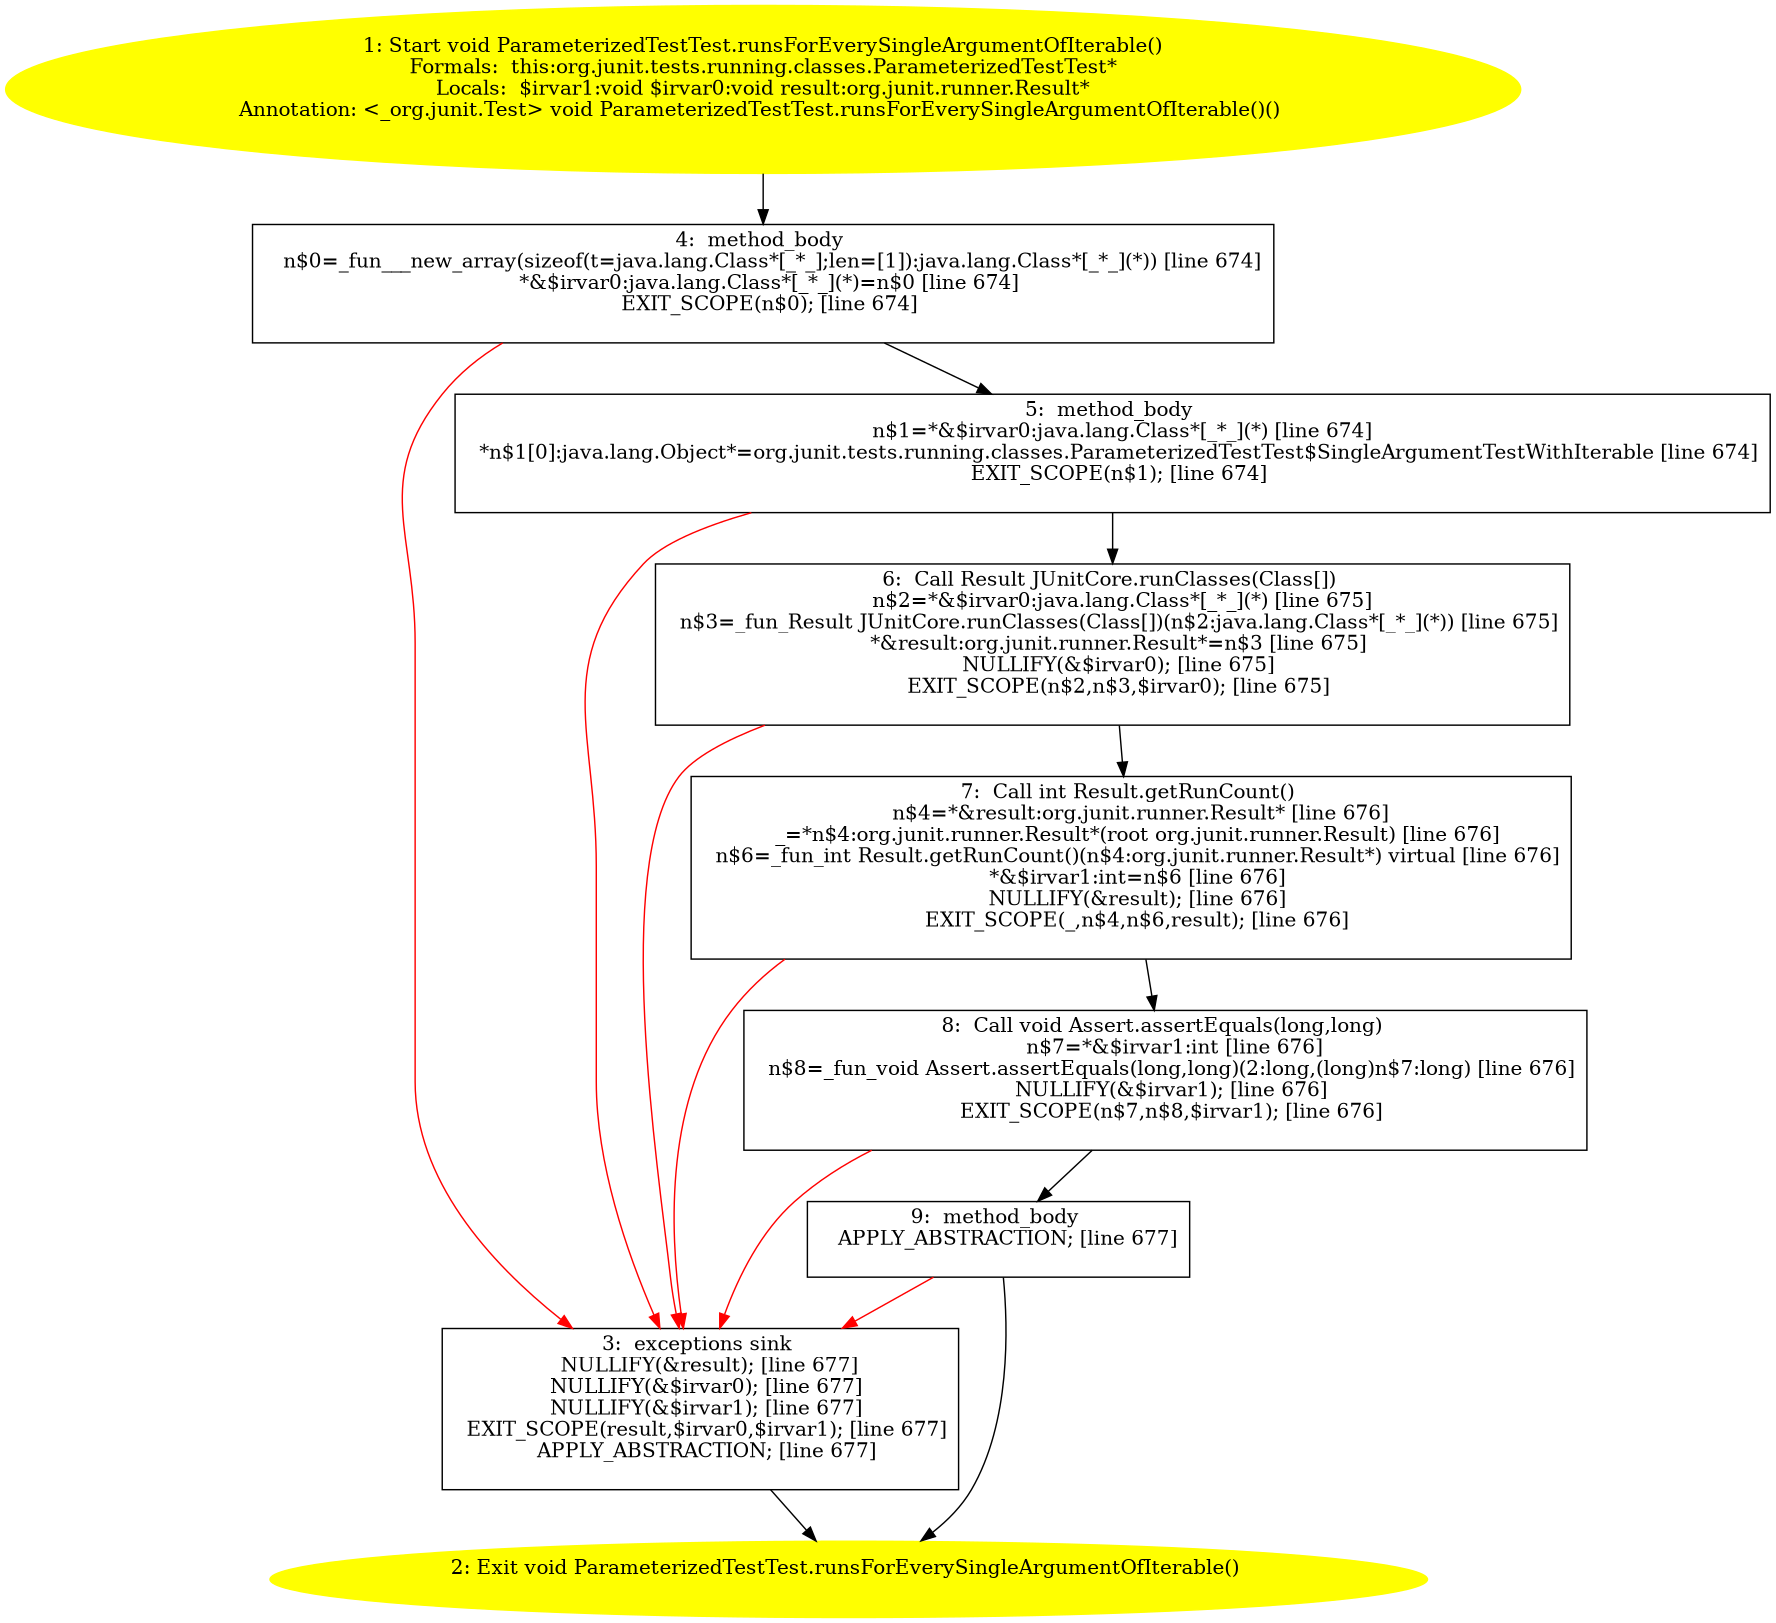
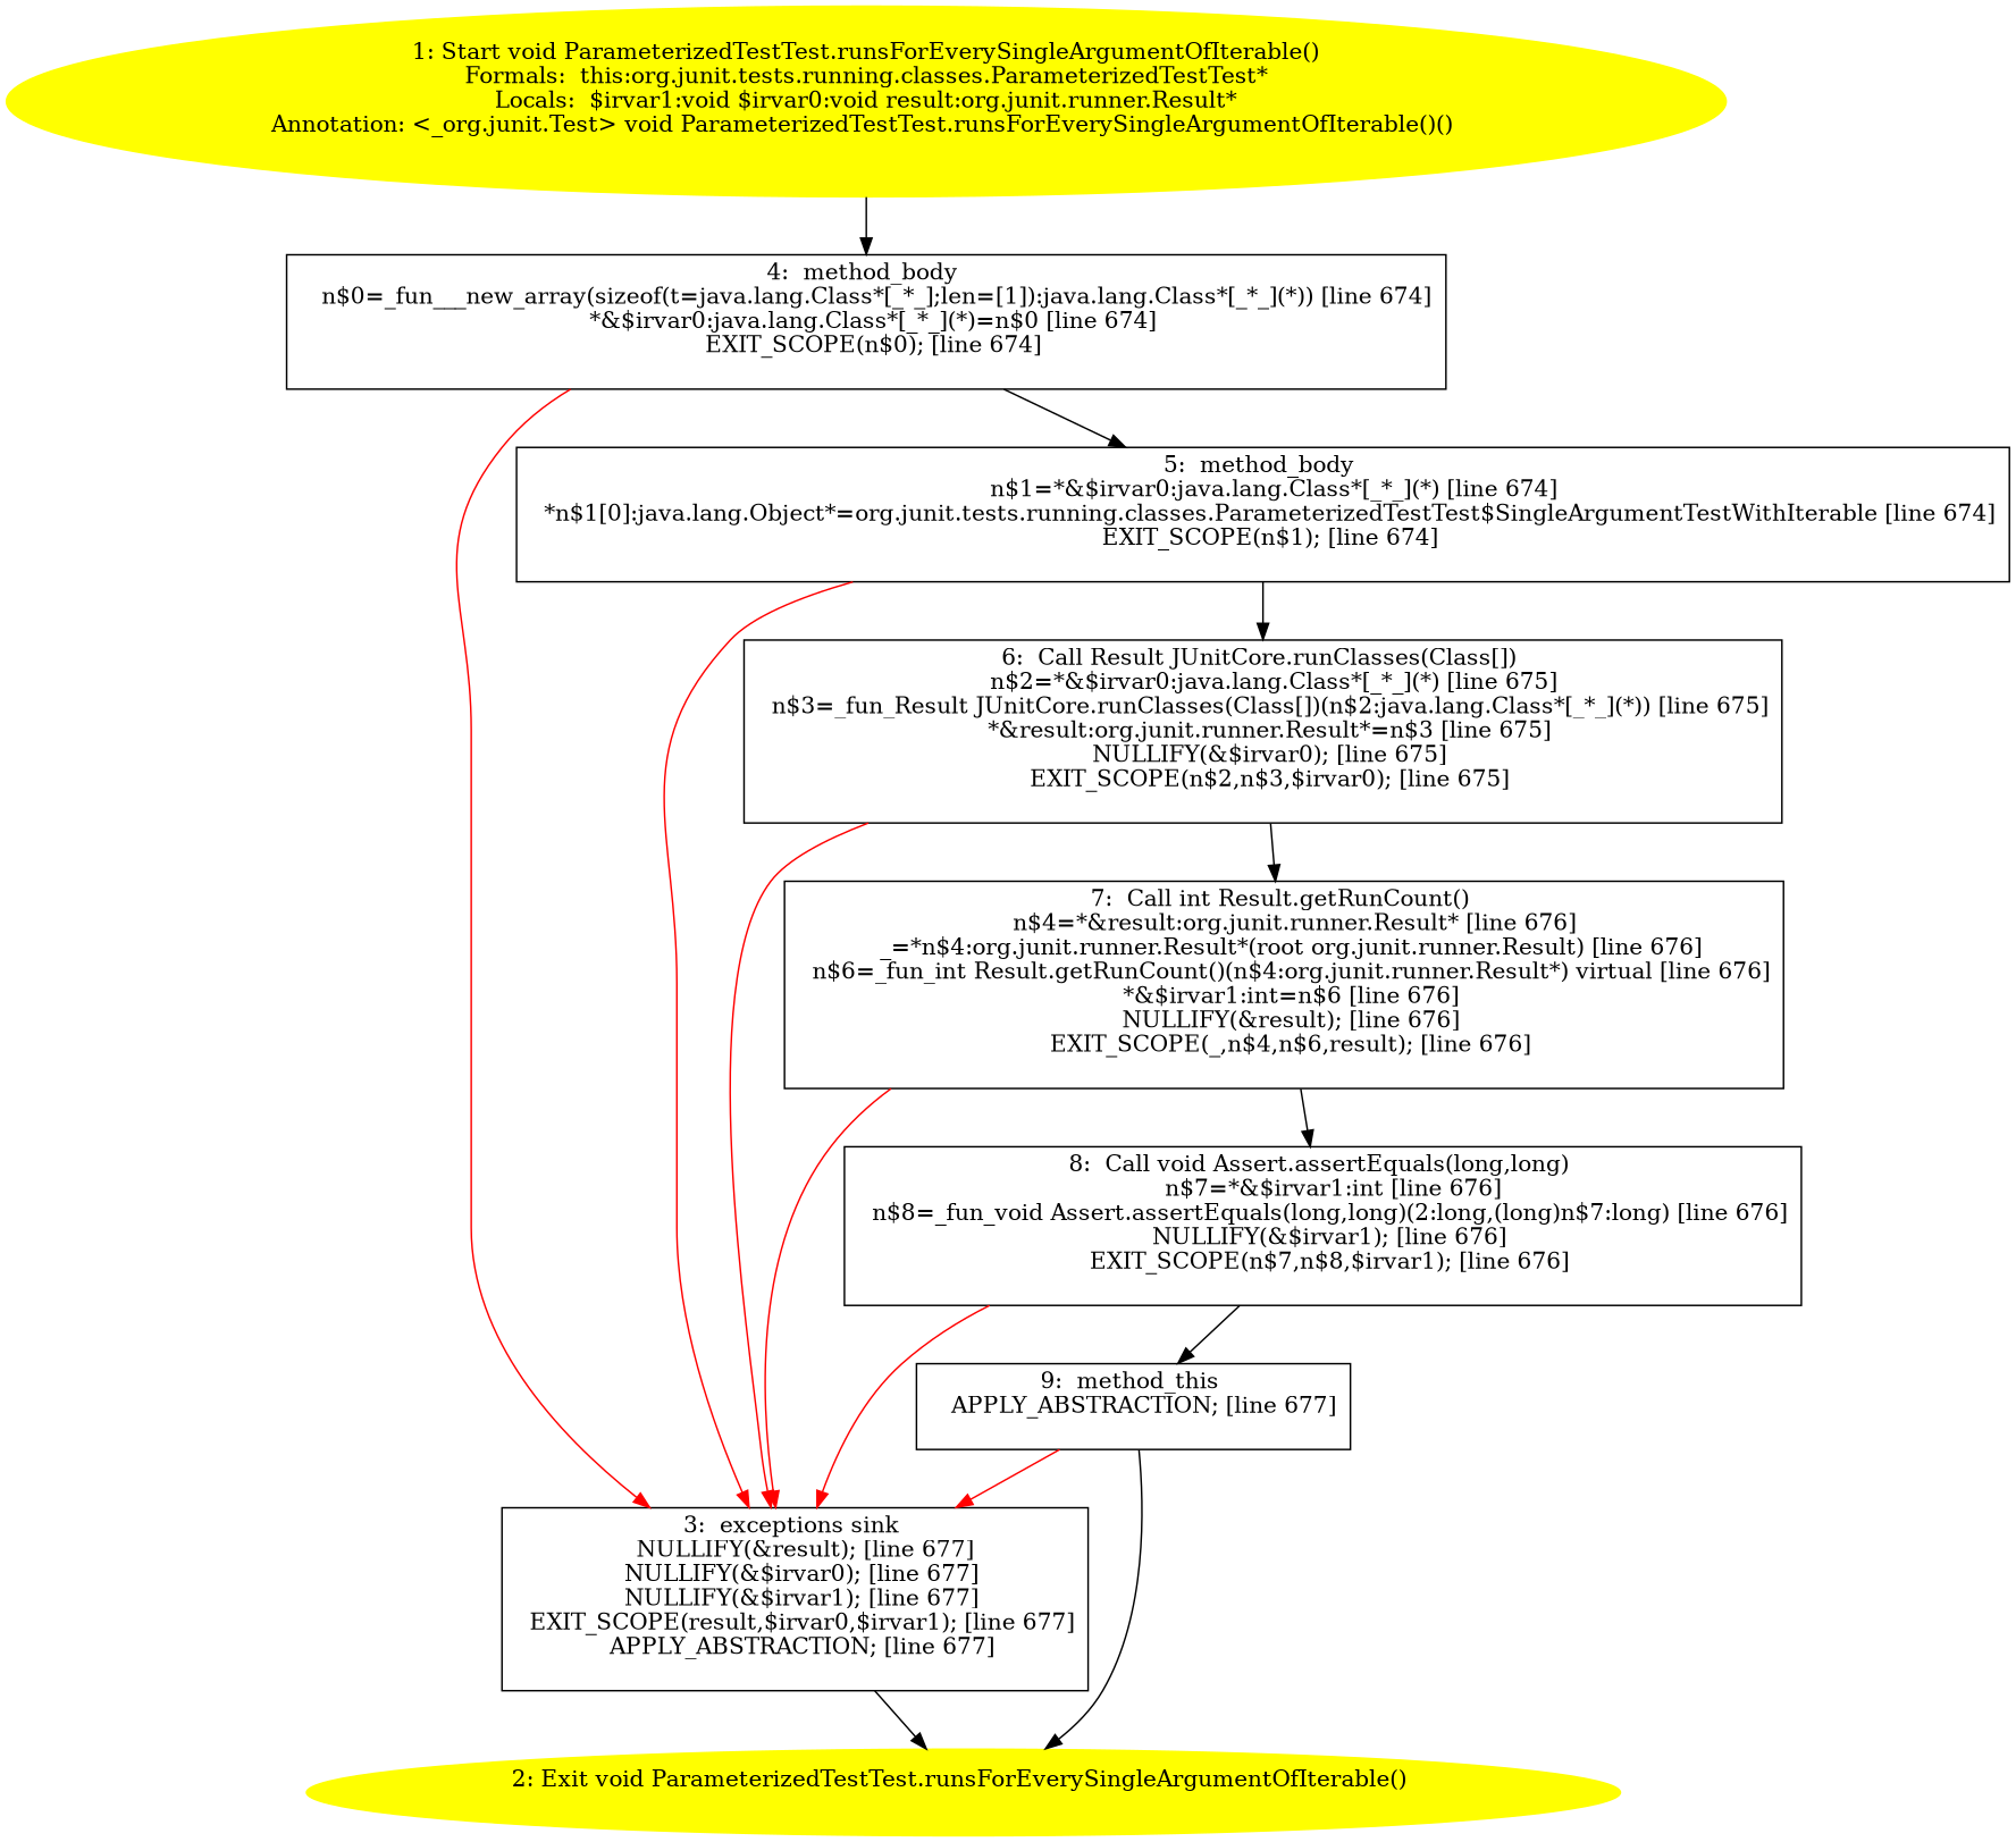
  digraph {
    node [shape=box]
    n1 [color=yellow label="1: Start void ParameterizedTestTest.runsForEverySingleArgumentOfIterable()\nFormals:  this:org.junit.tests.running.classes.ParameterizedTestTest*\nLocals:  $irvar1:void $irvar0:void result:org.junit.runner.Result*\nAnnotation: <_org.junit.Test> void ParameterizedTestTest.runsForEverySingleArgumentOfIterable()() \n  " style=filled shape=""]
    n2 [label="4:  method_body \n   n$0=_fun___new_array(sizeof(t=java.lang.Class*[_*_];len=[1]):java.lang.Class*[_*_](*)) [line 674]\n  *&$irvar0:java.lang.Class*[_*_](*)=n$0 [line 674]\n  EXIT_SCOPE(n$0); [line 674]\n "]
    n3 [label="3:  exceptions sink \n   NULLIFY(&result); [line 677]\n  NULLIFY(&$irvar0); [line 677]\n  NULLIFY(&$irvar1); [line 677]\n  EXIT_SCOPE(result,$irvar0,$irvar1); [line 677]\n  APPLY_ABSTRACTION; [line 677]\n "]
    n4 [label="5:  method_body \n   n$1=*&$irvar0:java.lang.Class*[_*_](*) [line 674]\n  *n$1[0]:java.lang.Object*=org.junit.tests.running.classes.ParameterizedTestTest$SingleArgumentTestWithIterable [line 674]\n  EXIT_SCOPE(n$1); [line 674]\n "]
    n5 [color=yellow label="2: Exit void ParameterizedTestTest.runsForEverySingleArgumentOfIterable() \n  " style=filled shape=""]
    n6 [label="6:  Call Result JUnitCore.runClasses(Class[]) \n   n$2=*&$irvar0:java.lang.Class*[_*_](*) [line 675]\n  n$3=_fun_Result JUnitCore.runClasses(Class[])(n$2:java.lang.Class*[_*_](*)) [line 675]\n  *&result:org.junit.runner.Result*=n$3 [line 675]\n  NULLIFY(&$irvar0); [line 675]\n  EXIT_SCOPE(n$2,n$3,$irvar0); [line 675]\n "]
    n7 [label="7:  Call int Result.getRunCount() \n   n$4=*&result:org.junit.runner.Result* [line 676]\n  _=*n$4:org.junit.runner.Result*(root org.junit.runner.Result) [line 676]\n  n$6=_fun_int Result.getRunCount()(n$4:org.junit.runner.Result*) virtual [line 676]\n  *&$irvar1:int=n$6 [line 676]\n  NULLIFY(&result); [line 676]\n  EXIT_SCOPE(_,n$4,n$6,result); [line 676]\n "]
    n8 [label="8:  Call void Assert.assertEquals(long,long) \n   n$7=*&$irvar1:int [line 676]\n  n$8=_fun_void Assert.assertEquals(long,long)(2:long,(long)n$7:long) [line 676]\n  NULLIFY(&$irvar1); [line 676]\n  EXIT_SCOPE(n$7,n$8,$irvar1); [line 676]\n "]
-   n9 [label="9:  method_body \n   APPLY_ABSTRACTION; [line 677]\n "]
+   n9 [label="9:  method_this \n   APPLY_ABSTRACTION; [line 677]\n "]
    n1 -> n2
    n2 -> n3 [color=red]
    n2 -> n4
    n3 -> n5
    n4 -> n3 [color=red]
    n4 -> n6
    n6 -> n3 [color=red]
    n6 -> n7
    n7 -> n3 [color=red]
    n7 -> n8
    n8 -> n3 [color=red]
    n8 -> n9
    n9 -> n3 [color=red]
    n9 -> n5
  }
